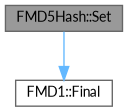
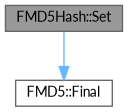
  digraph {
    rankdir=TB
    fontname=Lato
    node [fontname=Lato fontsize=10 shape=box style=filled]
    n1 [color=gray40 fillcolor=grey60 fontcolor=black height=0.2 label="FMD5Hash::Set" width=0.4]
-   n2 [color=grey40 fillcolor=white height=0.2 label="FMD1::Final" width=0.4]
+   n2 [color=grey40 fillcolor=white height=0.2 label="FMD5::Final" width=0.4]
    n1 -> n2 [color=steelblue1 fontname=Lato fontsize=10 labelfontname=Helvetica labelfontsize=10 style=solid]
  }
